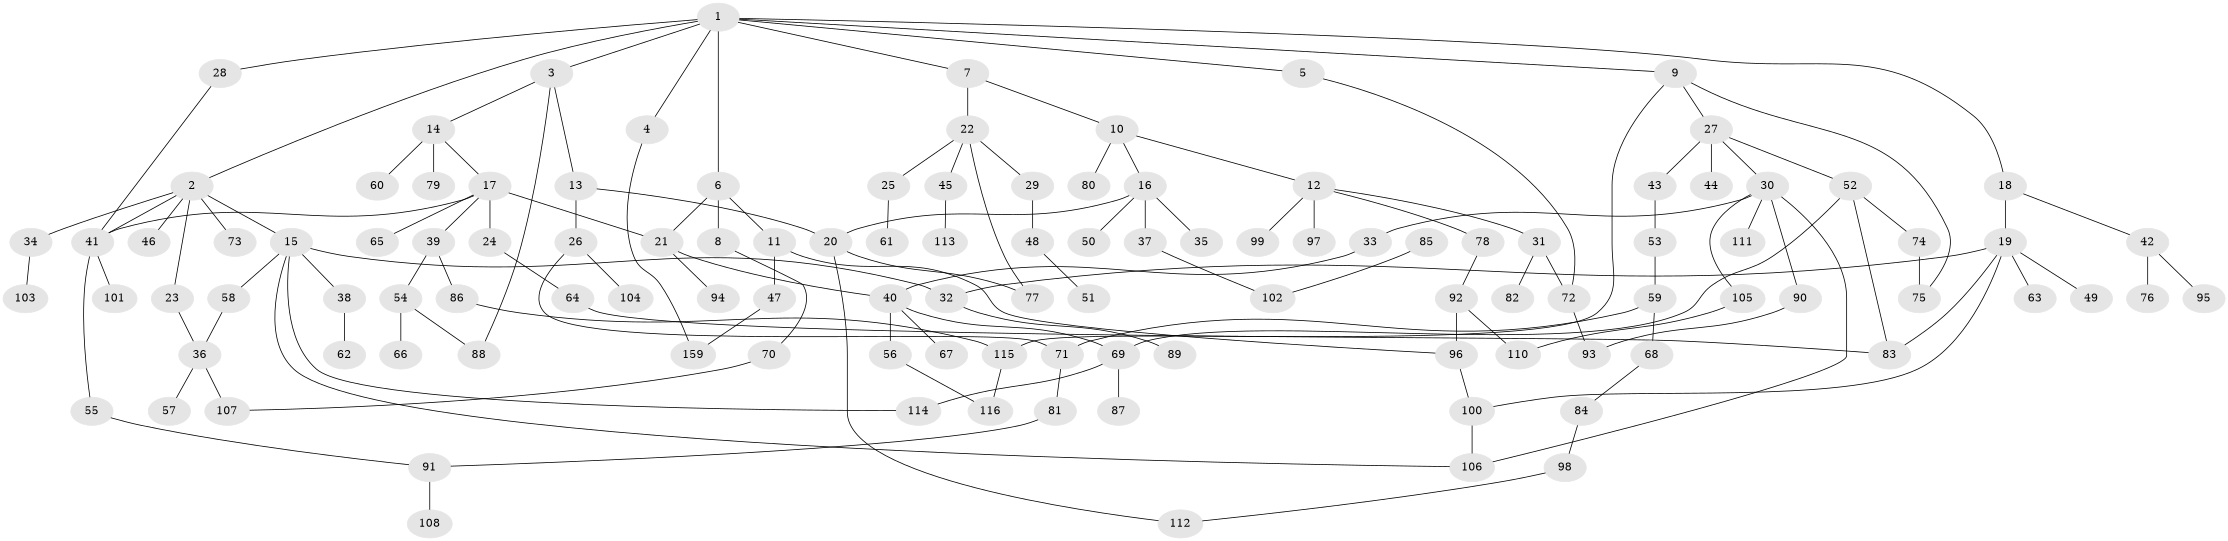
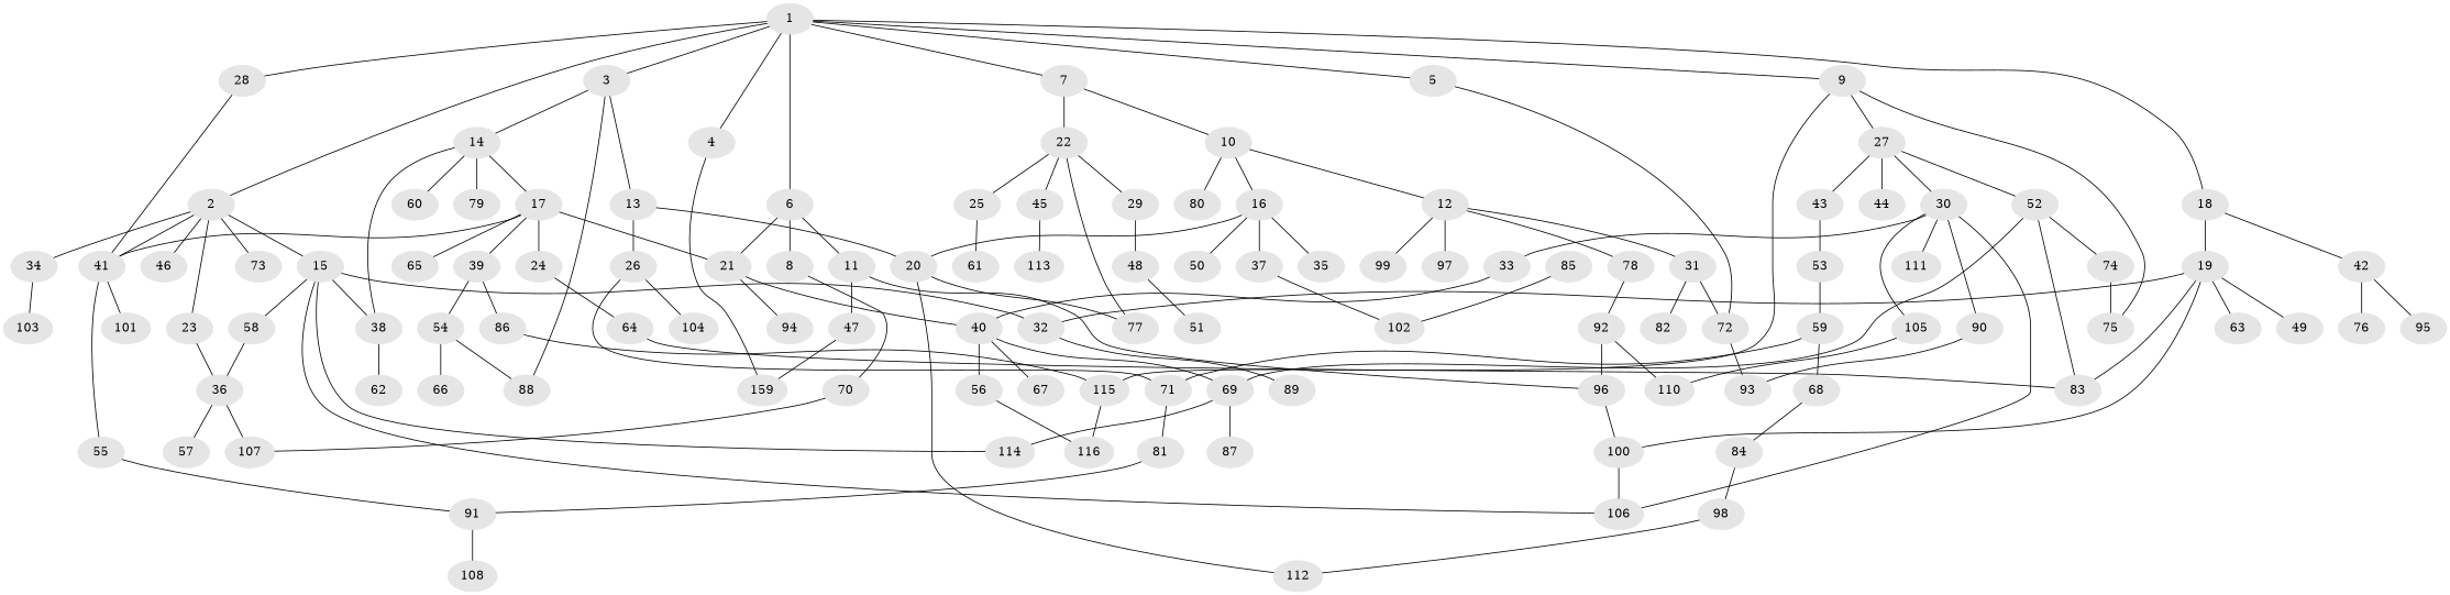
  graph {
    node [color=gray90 style=filled]
    1
    2
    3
    4
    5
    6
    7
    9
    18
    28
    15
    23
    34
    41
    46
    73
    13
    14
    88
    n20 [label=159]
    72
    8
    11
    21
    10
    22
    27
    75
    115
    19
    42
    38
    32
    58
    106
    114
    36
    103
    55
    101
    20
    26
    17
    60
    79
    93
    70
    47
    96
    40
    94
    12
    16
    80
    77
    25
    29
    45
    107
    30
    43
    44
    52
    116
    31
    78
    97
    99
    35
    37
    50
    100
    82
    92
    112
    71
    104
    24
    39
    65
    62
    89
    102
    64
    54
    86
    49
    63
    83
    76
    95
    56
    67
    69
    61
    48
    113
    57
    81
    33
    90
    105
    111
    53
    74
    51
    110
    66
    87
    91
    59
    68
    108
    85
    84
    98
    1 -- 2
    1 -- 3
    1 -- 4
    1 -- 5
    1 -- 6
    1 -- 7
    1 -- 9
    1 -- 18
    1 -- 28
    2 -- 15
    2 -- 23
    2 -- 34
    2 -- 41
    2 -- 46
    2 -- 73
    3 -- 13
    3 -- 14
    3 -- 88
    4 -- n20
    5 -- 72
    6 -- 8
    6 -- 11
    6 -- 21
    7 -- 10
    7 -- 22
    9 -- 27
    9 -- 75
    9 -- 115
    18 -- 19
    18 -- 42
    28 -- 41
    15 -- 38
    15 -- 32
    15 -- 58
    15 -- 106
    15 -- 114
    23 -- 36
    34 -- 103
    41 -- 55
    41 -- 101
    13 -- 20
    13 -- 26
+   14 -- 38
    14 -- 17
    14 -- 60
    14 -- 79
    72 -- 93
    8 -- 70
    11 -- 47
    11 -- 96
    21 -- 40
    21 -- 94
    10 -- 12
    10 -- 16
    10 -- 80
    22 -- 77
    22 -- 25
    22 -- 29
    22 -- 45
    27 -- 30
    27 -- 43
    27 -- 44
    27 -- 52
    115 -- 116
    19 -- 32
    19 -- 100
    19 -- 49
    19 -- 63
    19 -- 83
    42 -- 76
    42 -- 95
    38 -- 62
    32 -- 89
    58 -- 36
    36 -- 107
    36 -- 57
    55 -- 91
    20 -- 77
    20 -- 112
    26 -- 71
    26 -- 104
    17 -- 41
    17 -- 21
    17 -- 24
    17 -- 39
    17 -- 65
    70 -- 107
    47 -- n20
    96 -- 100
    40 -- 56
    40 -- 67
    40 -- 69
    12 -- 31
    12 -- 78
    12 -- 97
    12 -- 99
    16 -- 20
    16 -- 35
    16 -- 37
    16 -- 50
    25 -- 61
    29 -- 48
    45 -- 113
    30 -- 106
    30 -- 33
    30 -- 90
    30 -- 105
    30 -- 111
    43 -- 53
    52 -- 83
    52 -- 69
    52 -- 74
    31 -- 72
    31 -- 82
    78 -- 92
    37 -- 102
    100 -- 106
    92 -- 96
    92 -- 110
    71 -- 81
    24 -- 64
    39 -- 54
    39 -- 86
    64 -- 83
    54 -- 88
    54 -- 66
    86 -- 115
    56 -- 116
    69 -- 114
    69 -- 87
    48 -- 51
    81 -- 91
    33 -- 40
    90 -- 93
    105 -- 110
    53 -- 59
    74 -- 75
    91 -- 108
    59 -- 71
    59 -- 68
    68 -- 84
    85 -- 102
    84 -- 98
    98 -- 112
  }
